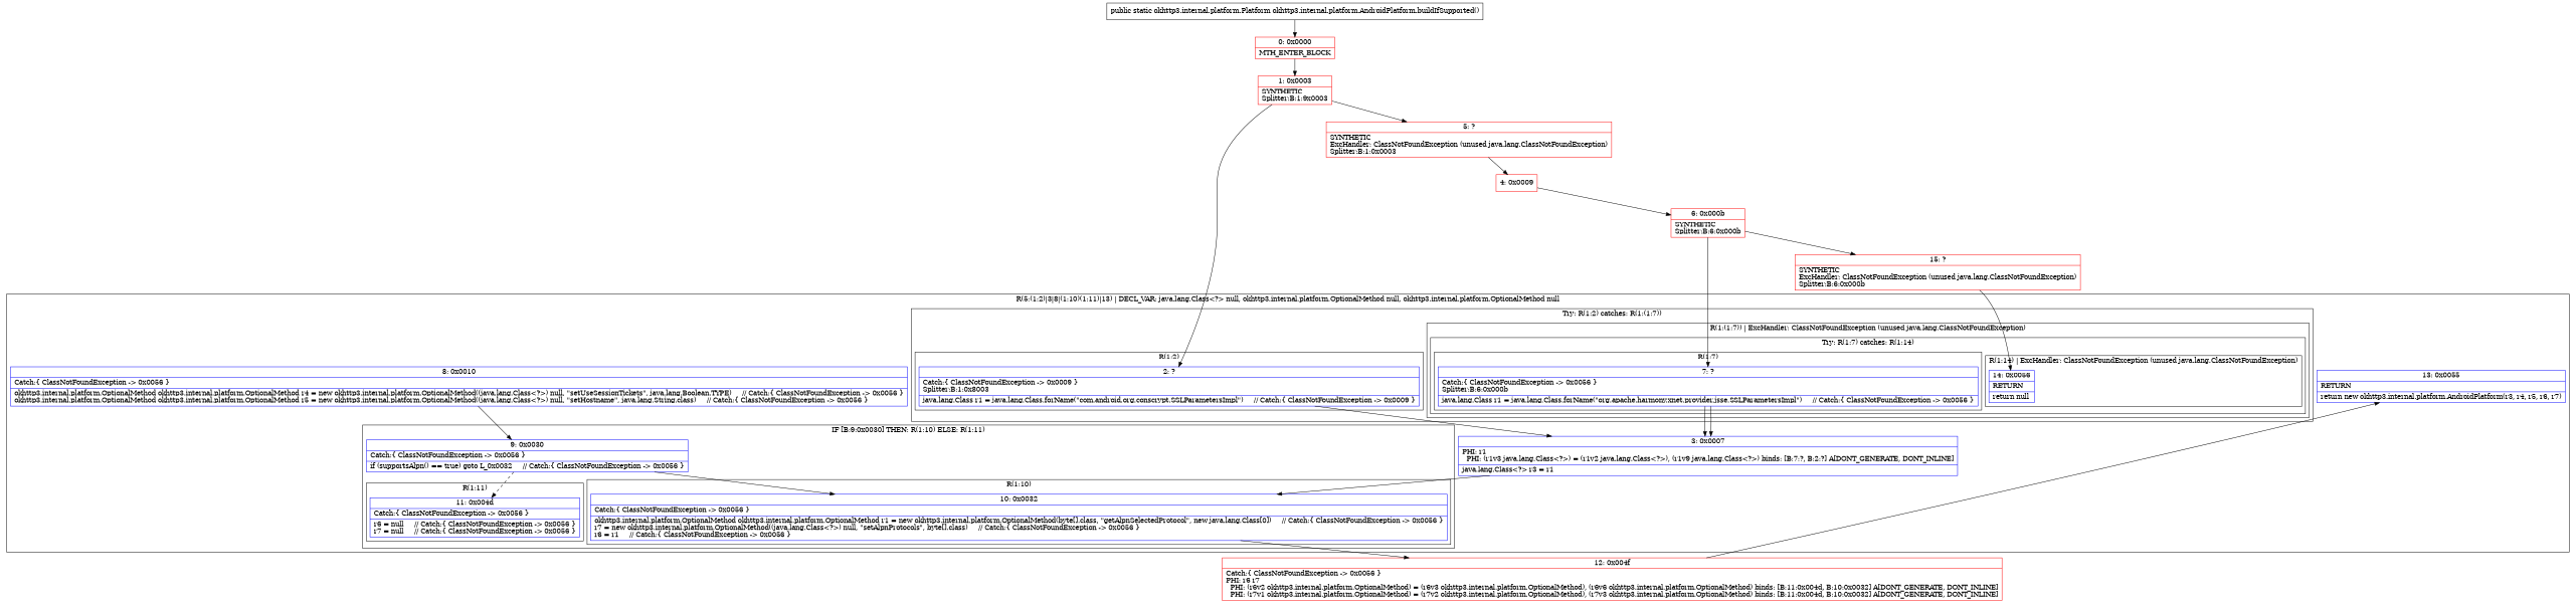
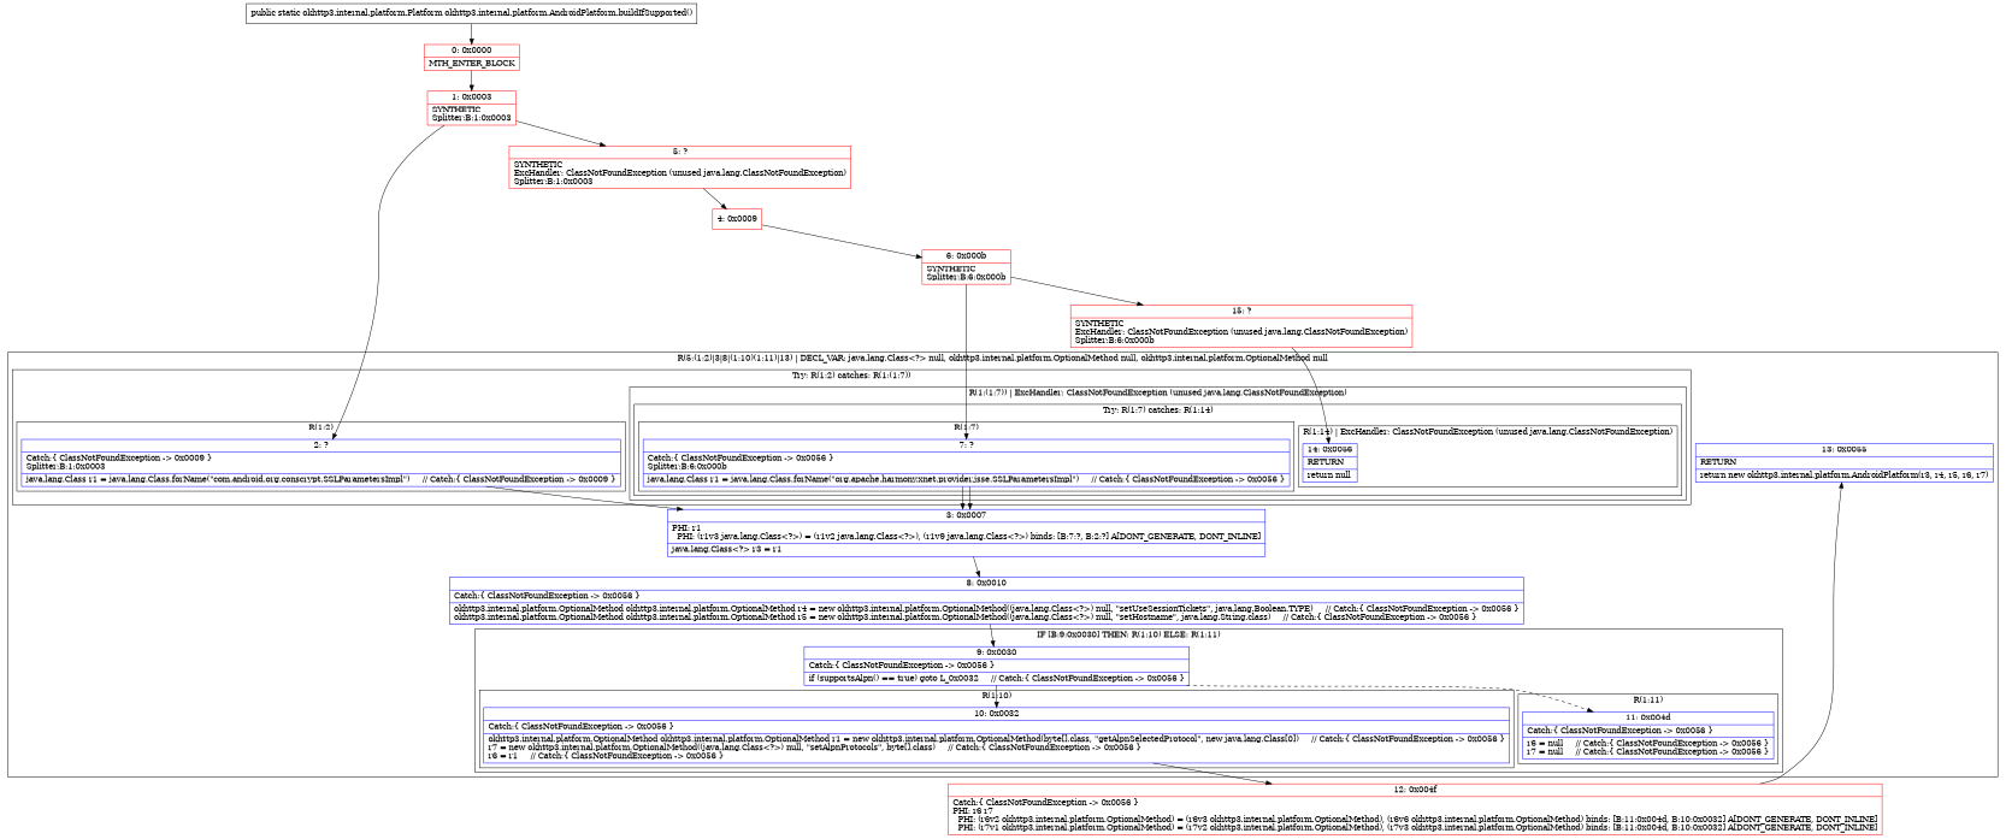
  digraph {
    node [color=blue shape=record]
-   n1 [label="{2\:\ ?|Catch:\{ ClassNotFoundException \-\> 0x0009 \}\lSplitter:B:1:0x8003\l|java.lang.Class r1 = java.lang.Class.forName(\"com.android.org.conscrypt.SSLParametersImpl\")     \/\/ Catch:\{ ClassNotFoundException \-\> 0x0009 \}\l}"]
+   n1 [label="{2\:\ ?|Catch:\{ ClassNotFoundException \-\> 0x0009 \}\lSplitter:B:1:0x0003\l|java.lang.Class r1 = java.lang.Class.forName(\"com.android.org.conscrypt.SSLParametersImpl\")     \/\/ Catch:\{ ClassNotFoundException \-\> 0x0009 \}\l}"]
    n2 [label="{7\:\ ?|Catch:\{ ClassNotFoundException \-\> 0x0056 \}\lSplitter:B:6:0x000b\l|java.lang.Class r1 = java.lang.Class.forName(\"org.apache.harmony.xnet.provider.jsse.SSLParametersImpl\")     \/\/ Catch:\{ ClassNotFoundException \-\> 0x0056 \}\l}"]
    n3 [label="{14\:\ 0x0056|RETURN\l|return null\l}"]
    n4 [label="{10\:\ 0x0032|Catch:\{ ClassNotFoundException \-\> 0x0056 \}\l|okhttp3.internal.platform.OptionalMethod okhttp3.internal.platform.OptionalMethod r1 = new okhttp3.internal.platform.OptionalMethod(byte[].class, \"getAlpnSelectedProtocol\", new java.lang.Class[0])     \/\/ Catch:\{ ClassNotFoundException \-\> 0x0056 \}\lr7 = new okhttp3.internal.platform.OptionalMethod((java.lang.Class\<?\>) null, \"setAlpnProtocols\", byte[].class)     \/\/ Catch:\{ ClassNotFoundException \-\> 0x0056 \}\lr6 = r1     \/\/ Catch:\{ ClassNotFoundException \-\> 0x0056 \}\l}"]
    n5 [label="{11\:\ 0x004d|Catch:\{ ClassNotFoundException \-\> 0x0056 \}\l|r6 = null     \/\/ Catch:\{ ClassNotFoundException \-\> 0x0056 \}\lr7 = null     \/\/ Catch:\{ ClassNotFoundException \-\> 0x0056 \}\l}"]
    n6 [label="{9\:\ 0x0030|Catch:\{ ClassNotFoundException \-\> 0x0056 \}\l|if (supportsAlpn() == true) goto L_0x0032     \/\/ Catch:\{ ClassNotFoundException \-\> 0x0056 \}\l}"]
    n7 [label="{3\:\ 0x0007|PHI: r1 \l  PHI: (r1v3 java.lang.Class\<?\>) = (r1v2 java.lang.Class\<?\>), (r1v9 java.lang.Class\<?\>) binds: [B:7:?, B:2:?] A[DONT_GENERATE, DONT_INLINE]\l|java.lang.Class\<?\> r3 = r1\l}"]
    n8 [label="{8\:\ 0x0010|Catch:\{ ClassNotFoundException \-\> 0x0056 \}\l|okhttp3.internal.platform.OptionalMethod okhttp3.internal.platform.OptionalMethod r4 = new okhttp3.internal.platform.OptionalMethod((java.lang.Class\<?\>) null, \"setUseSessionTickets\", java.lang.Boolean.TYPE)     \/\/ Catch:\{ ClassNotFoundException \-\> 0x0056 \}\lokhttp3.internal.platform.OptionalMethod okhttp3.internal.platform.OptionalMethod r5 = new okhttp3.internal.platform.OptionalMethod((java.lang.Class\<?\>) null, \"setHostname\", java.lang.String.class)     \/\/ Catch:\{ ClassNotFoundException \-\> 0x0056 \}\l}"]
    n9 [label="{13\:\ 0x0055|RETURN\l|return new okhttp3.internal.platform.AndroidPlatform(r3, r4, r5, r6, r7)\l}"]
    n10 [color=red label="{12\:\ 0x004f|Catch:\{ ClassNotFoundException \-\> 0x0056 \}\lPHI: r6 r7 \l  PHI: (r6v2 okhttp3.internal.platform.OptionalMethod) = (r6v3 okhttp3.internal.platform.OptionalMethod), (r6v6 okhttp3.internal.platform.OptionalMethod) binds: [B:11:0x004d, B:10:0x0032] A[DONT_GENERATE, DONT_INLINE]\l  PHI: (r7v1 okhttp3.internal.platform.OptionalMethod) = (r7v2 okhttp3.internal.platform.OptionalMethod), (r7v3 okhttp3.internal.platform.OptionalMethod) binds: [B:11:0x004d, B:10:0x0032] A[DONT_GENERATE, DONT_INLINE]\l}"]
    n11 [color=red label="{0\:\ 0x0000|MTH_ENTER_BLOCK\l}"]
-   n12 [color=red label="{1\:\ 0x0003|SYNTHETIC\lSplitter:B:1:9x0003\l}"]
+   n12 [color=red label="{1\:\ 0x0003|SYNTHETIC\lSplitter:B:1:0x0003\l}"]
    n13 [color=red label="{5\:\ ?|SYNTHETIC\lExcHandler: ClassNotFoundException (unused java.lang.ClassNotFoundException)\lSplitter:B:1:0x0003\l}"]
    n14 [color=red label="{4\:\ 0x0009}"]
    n15 [color=red label="{6\:\ 0x000b|SYNTHETIC\lSplitter:B:6:0x000b\l}"]
    n16 [color=red label="{15\:\ ?|SYNTHETIC\lExcHandler: ClassNotFoundException (unused java.lang.ClassNotFoundException)\lSplitter:B:6:0x000b\l}"]
    n17 [label="{public static okhttp3.internal.platform.Platform okhttp3.internal.platform.AndroidPlatform.buildIfSupported() }" color=""]
    subgraph cluster_1 {
      label="R(5:(1:2)|3|8|(1:10)(1:11)|13) | DECL_VAR: java.lang.Class\<?\> null, okhttp3.internal.platform.OptionalMethod null, okhttp3.internal.platform.OptionalMethod null\l"
      n7
      n8
      n9
      subgraph cluster_2 {
        label="Try: R(1:2) catches: R(1:(1:7))"
        subgraph cluster_3 {
          label="R(1:2)"
          n1
        }
        subgraph cluster_4 {
          label="R(1:(1:7)) | ExcHandler: ClassNotFoundException (unused java.lang.ClassNotFoundException)\l"
          subgraph cluster_5 {
            label="Try: R(1:7) catches: R(1:14)"
            subgraph cluster_6 {
              label="R(1:7)"
              n2
            }
            subgraph cluster_7 {
              label="R(1:14) | ExcHandler: ClassNotFoundException (unused java.lang.ClassNotFoundException)\l"
              n3
            }
          }
        }
      }
      subgraph cluster_8 {
        label="IF [B:9:0x0030] THEN: R(1:10) ELSE: R(1:11)"
        n6
        subgraph cluster_9 {
          label="R(1:10)"
          n4
        }
        subgraph cluster_10 {
          label="R(1:11)"
          n5
        }
      }
    }
    subgraph cluster_11 {
      label="R(1:(1:7)) | ExcHandler: ClassNotFoundException (unused java.lang.ClassNotFoundException)\l"
      subgraph cluster_12 {
        label="Try: R(1:7) catches: R(1:14)"
        subgraph cluster_13 {
          label="R(1:7)"
        }
        subgraph cluster_14 {
          label="R(1:14) | ExcHandler: ClassNotFoundException (unused java.lang.ClassNotFoundException)\l"
        }
      }
    }
    subgraph cluster_15 {
      label="R(1:14) | ExcHandler: ClassNotFoundException (unused java.lang.ClassNotFoundException)\l"
    }
    n1 -> n7
    n2 -> n7
    n2 -> n7
    n4 -> n10
    n6 -> n4
    n6 -> n5 [style=dashed]
-   n7 -> n4
+   n7 -> n8
    n8 -> n6
    n10 -> n9
    n11 -> n12
    n12 -> n1
    n12 -> n13
    n13 -> n14
    n14 -> n15
    n15 -> n2
    n15 -> n16
    n16 -> n3
    n17 -> n11
  }
